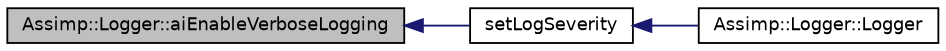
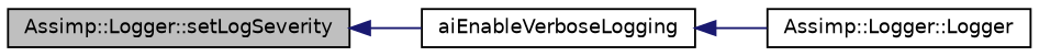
  digraph {
    rankdir=LR
    node [color=black fillcolor=white fontname=Helvetica fontsize=10 shape=record style=filled]
    edge [color=midnightblue dir=back fontname=Helvetica fontsize=10 labelfontname=Helvetica labelfontsize=10 style=solid]
-   n1 [fillcolor=grey75 fontcolor=black height=0.2 label="Assimp::Logger::aiEnableVerboseLogging" width=0.4]
-   n2 [height=0.2 label=setLogSeverity width=0.4]
+   n1 [fillcolor=grey75 fontcolor=black height=0.2 label="Assimp::Logger::setLogSeverity" width=0.4]
+   n2 [height=0.2 label=aiEnableVerboseLogging width=0.4]
    n3 [height=0.2 label="Assimp::Logger::Logger" width=0.4]
    n1 -> n2
    n2 -> n3
  }
